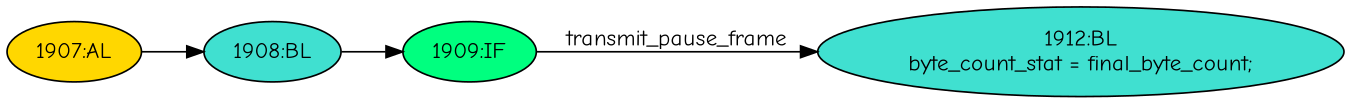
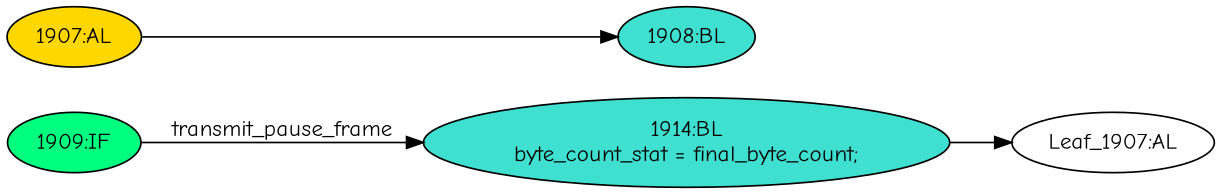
  strict digraph {
    fontname="Comic Neue"
    rankdir=LR
    node [fillcolor=turquoise fontname="Comic Neue" statements="[]" style=filled typ=Block]
    edge [cond="[]" fontname="Comic Neue" lineno=None]
    n1 [ast="<pyverilog.vparser.ast.IfStatement object at 0x7f2e12ff4f10>" fillcolor=springgreen label="1909:IF" typ=IfStatement]
-   n2 [ast="<pyverilog.vparser.ast.Block object at 0x7f2e12ff4f50>" label="1912:BL\nbyte_count_stat = final_byte_count;" statements="[<pyverilog.vparser.ast.BlockingSubstitution object at 0x7f2e12ff4f90>]"]
+   n2 [ast="<pyverilog.vparser.ast.Block object at 0x7f2e12ff4f50>" label="1914:BL\nbyte_count_stat = final_byte_count;" statements="[<pyverilog.vparser.ast.BlockingSubstitution object at 0x7f2e12ff4f90>]"]
+   n3 [def_var="['byte_count_stat']" label="Leaf_1907:AL" fillcolor="" statements="" style="" typ=""]
    n4 [ast="<pyverilog.vparser.ast.Block object at 0x7f2e12ff7490>" label="1908:BL"]
    n5 [ast="<pyverilog.vparser.ast.Always object at 0x7f2e12ff7510>" clk_sens=True fillcolor=gold label="1907:AL" sens="['TX_CLK']" typ=Always use_var="['transmit_pause_frame', 'final_byte_count']"]
    n1 -> n2 [cond="['transmit_pause_frame']" label=transmit_pause_frame lineno=1909]
-   n4 -> n1
+   n2 -> n3
    n5 -> n4
  }
